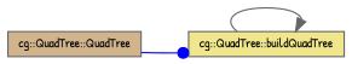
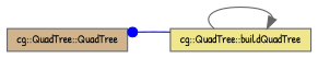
  digraph {
    rankdir=LR
    fontname="Patrick Hand"
    node [fontname="Patrick Hand" fontsize=10 shape=box style=filled]
    edge [fontname="Patrick Hand" fontsize=10 labelfontname=Helvetica labelfontsize=10 style=solid]
    n1 [color=gray40 fillcolor=tan fontcolor=black height=0.2 label="cg::QuadTree::QuadTree" width=0.4]
    n2 [color=grey40 fillcolor=khaki height=0.2 label="cg::QuadTree::buildQuadTree" width=0.4]
-   n1 -> n2 [color=blue arrowhead=dot]
+   n2 -> n1 [color=blue arrowhead=dot]
    n2 -> n2 [color=gray40 arrowhead=normal]
  }
